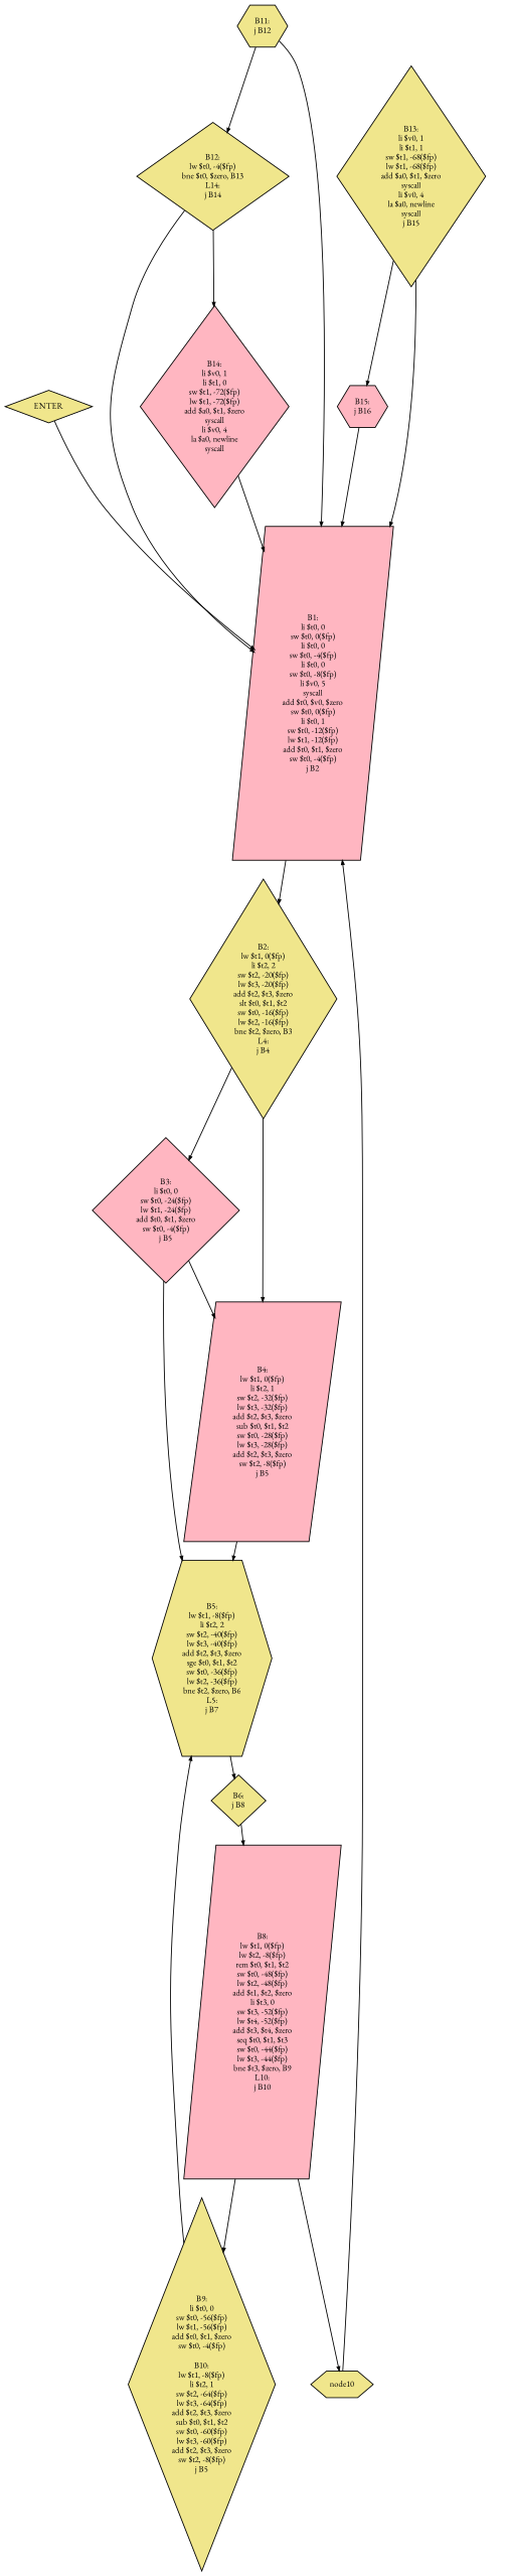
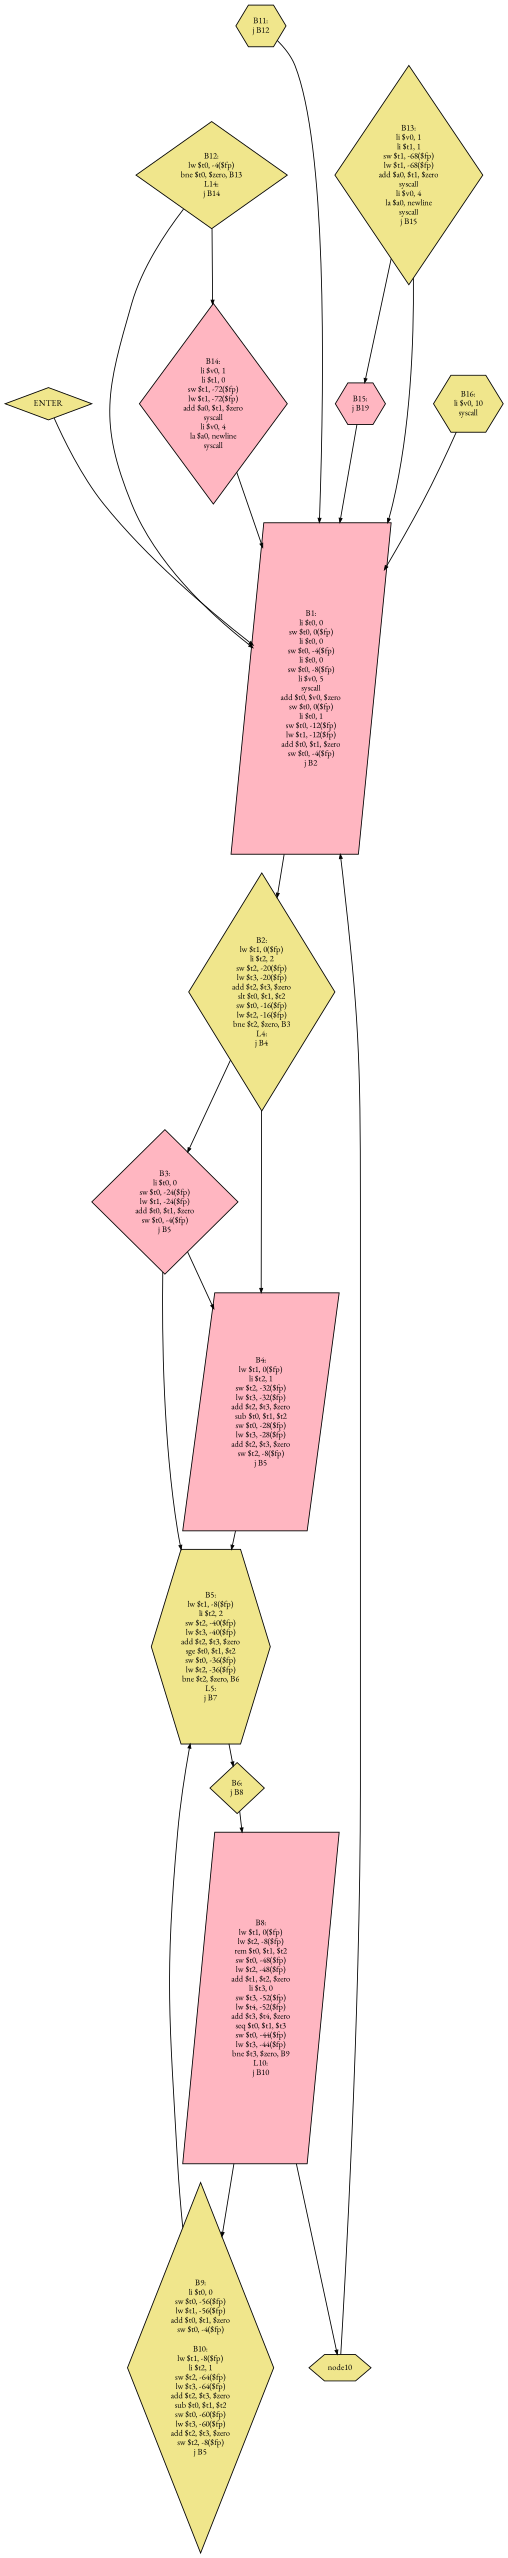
  digraph {
    fontname="EB Garamond"
    ranksep=.3
    node [fillcolor=khaki fontname="EB Garamond" fontsize=10 shape=diamond style=filled]
    edge [arrowsize=.5 fontname="EB Garamond"]
    n1 [height=.09 label=ENTER]
    n2 [fillcolor=lightpink height=.09 label="B1:\nli $t0, 0\nsw $t0, 0($fp)\nli $t0, 0\nsw $t0, -4($fp)\nli $t0, 0\nsw $t0, -8($fp)\nli $v0, 5\nsyscall\nadd $t0, $v0, $zero\nsw $t0, 0($fp)\nli $t0, 1\nsw $t0, -12($fp)\nlw $t1, -12($fp)\nadd $t0, $t1, $zero\nsw $t0, -4($fp)\nj B2\n" shape=parallelogram]
    n3 [height=.09 label="B2:\nlw $t1, 0($fp)\nli $t2, 2\nsw $t2, -20($fp)\nlw $t3, -20($fp)\nadd $t2, $t3, $zero\nslt $t0, $t1, $t2\nsw $t0, -16($fp)\nlw $t2, -16($fp)\nbne $t2, $zero, B3\nL4:\nj B4\n"]
    n4 [fillcolor=lightpink height=.09 label="B3:\nli $t0, 0\nsw $t0, -24($fp)\nlw $t1, -24($fp)\nadd $t0, $t1, $zero\nsw $t0, -4($fp)\nj B5\n"]
    n5 [fillcolor=lightpink height=.09 label="B4:\nlw $t1, 0($fp)\nli $t2, 1\nsw $t2, -32($fp)\nlw $t3, -32($fp)\nadd $t2, $t3, $zero\nsub $t0, $t1, $t2\nsw $t0, -28($fp)\nlw $t3, -28($fp)\nadd $t2, $t3, $zero\nsw $t2, -8($fp)\nj B5\n" shape=parallelogram]
    node10 [height=.09 shape=hexagon]
    n7 [height=.09 label="B11:\nj B12\n" shape=hexagon]
    n8 [height=.09 label="B12:\nlw $t0, -4($fp)\nbne $t0, $zero, B13\nL14:\nj B14\n"]
    n9 [fillcolor=lightpink height=.09 label="B14:\nli $v0, 1\nli $t1, 0\nsw $t1, -72($fp)\nlw $t1, -72($fp)\nadd $a0, $t1, $zero\nsyscall\nli $v0, 4\nla $a0, newline\nsyscall\n"]
    n10 [height=.09 label="B13:\nli $v0, 1\nli $t1, 1\nsw $t1, -68($fp)\nlw $t1, -68($fp)\nadd $a0, $t1, $zero\nsyscall\nli $v0, 4\nla $a0, newline\nsyscall\nj B15\n"]
-   n11 [fillcolor=lightpink height=.09 label="B15:\nj B16\n" shape=hexagon]
+   n11 [fillcolor=lightpink height=.09 label="B15:\nj B19\n" shape=hexagon]
+   n12 [height=.09 label="B16:\nli $v0, 10\nsyscall" shape=hexagon]
    n13 [height=.09 label="B5:\nlw $t1, -8($fp)\nli $t2, 2\nsw $t2, -40($fp)\nlw $t3, -40($fp)\nadd $t2, $t3, $zero\nsge $t0, $t1, $t2\nsw $t0, -36($fp)\nlw $t2, -36($fp)\nbne $t2, $zero, B6\nL5:\nj B7\n" shape=hexagon]
    n14 [height=.09 label="B6:\nj B8\n"]
    n15 [fillcolor=lightpink height=.09 label="B8:\nlw $t1, 0($fp)\nlw $t2, -8($fp)\nrem $t0, $t1, $t2\nsw $t0, -48($fp)\nlw $t2, -48($fp)\nadd $t1, $t2, $zero\nli $t3, 0\nsw $t3, -52($fp)\nlw $t4, -52($fp)\nadd $t3, $t4, $zero\nseq $t0, $t1, $t3\nsw $t0, -44($fp)\nlw $t3, -44($fp)\nbne $t3, $zero, B9\nL10:\nj B10\n" shape=parallelogram]
    n16 [height=.09 label="B9:\nli $t0, 0\nsw $t0, -56($fp)\nlw $t1, -56($fp)\nadd $t0, $t1, $zero\nsw $t0, -4($fp)\n\nB10:\nlw $t1, -8($fp)\nli $t2, 1\nsw $t2, -64($fp)\nlw $t3, -64($fp)\nadd $t2, $t3, $zero\nsub $t0, $t1, $t2\nsw $t0, -60($fp)\nlw $t3, -60($fp)\nadd $t2, $t3, $zero\nsw $t2, -8($fp)\nj B5\n"]
    n1 -> n2
    n2 -> n3
    n3 -> n4
    n3 -> n5
    n4 -> n5
    n4 -> n13
    n5 -> n13
    node10 -> n2
    n7 -> n2
-   n7 -> n8
    n8 -> n2
    n8 -> n9
    n9 -> n2
    n10 -> n2
    n10 -> n11
    n11 -> n2
+   n12 -> n2
    n13 -> n14
    n14 -> n15
    n15 -> node10
    n15 -> n16
    n16 -> n13
  }
